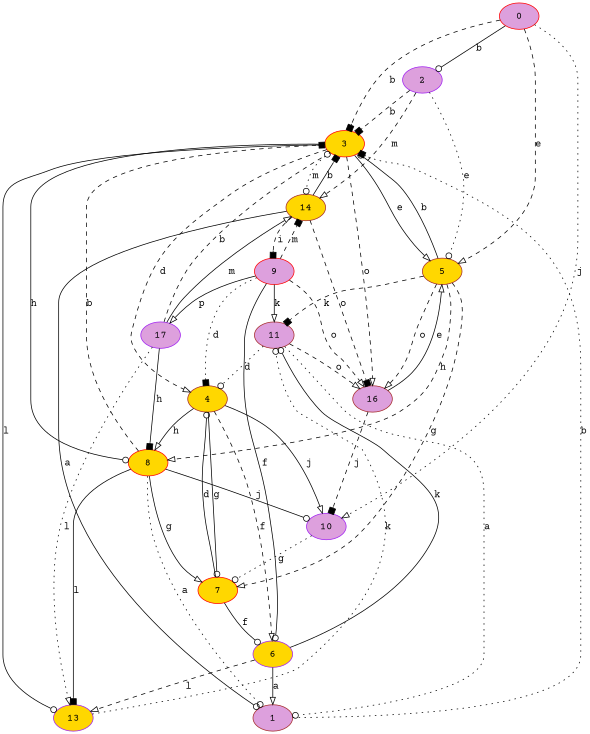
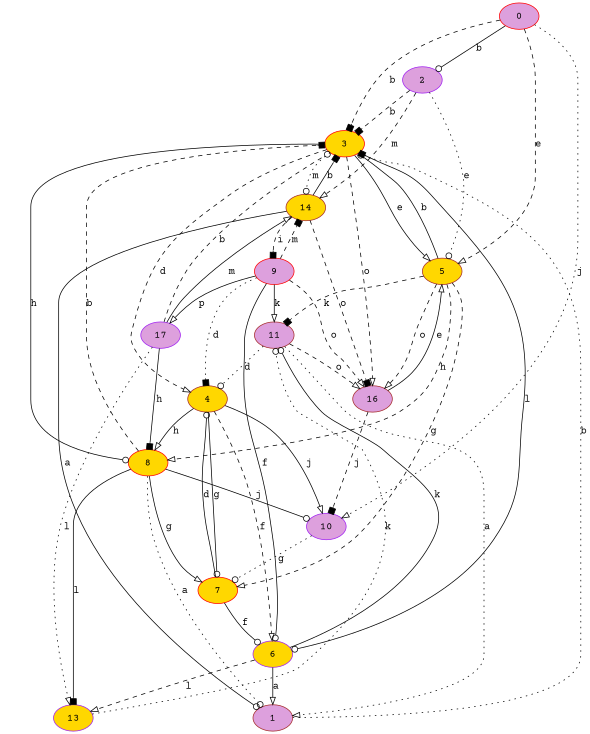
  strict digraph {
    fontname="Courier Prime"
    node [color=brown fillcolor=gold fontname="Courier Prime" style=filled]
    edge [arrowhead=onormal fontname="Courier Prime" style=solid]
    3 [color=red]
    1 [fillcolor=plum]
    5
    14
    4
    8 [color=red]
    13 [color=purple]
    16 [fillcolor=plum]
    2 [color=purple fillcolor=plum]
    7 [color=red]
    11 [fillcolor=plum]
    9 [color=red fillcolor=plum]
    6 [color=purple]
    10 [color=purple fillcolor=plum]
    0 [color=red fillcolor=plum]
    17 [color=purple fillcolor=plum]
    3 -> 5 [label=e]
    3 -> 14 [arrowhead=odot label=m style=dotted]
    3 -> 4 [label=d style=dashed]
    3 -> 8 [arrowhead=odot label=h]
-   3 -> 13 [arrowhead=odot label=l]
+   3 -> 6 [arrowhead=odot label=l]
    3 -> 16 [label=o style=dashed]
    1 -> 3 [arrowhead=box label=b style=dotted]
    5 -> 3 [arrowhead=odot label=b]
    5 -> 8 [label=h style=dashed]
    5 -> 16 [label=o style=dashed]
    5 -> 7 [label=g style=dashed]
    5 -> 11 [arrowhead=box label=k style=dashed]
    14 -> 3 [arrowhead=box label=b]
    14 -> 1 [arrowhead=odot label=a]
    14 -> 16 [arrowhead=box label=o style=dashed]
    14 -> 9 [arrowhead=box label=i style=dashed]
    4 -> 8 [label=h]
    4 -> 7 [arrowhead=odot label=g]
    4 -> 6 [label=f style=dashed]
    4 -> 10 [label=j]
    8 -> 3 [arrowhead=box label=b style=dashed]
    8 -> 1 [arrowhead=odot label=a style=dotted]
    8 -> 13 [arrowhead=box label=l]
    8 -> 7 [label=g]
    8 -> 10 [arrowhead=odot label=j]
    13 -> 11 [arrowhead=odot label=k style=dotted]
    16 -> 5 [label=e]
    16 -> 10 [arrowhead=box label=j style=dashed]
    2 -> 3 [arrowhead=box label=b style=dashed]
    2 -> 5 [arrowhead=odot label=e style=dotted]
    2 -> 14 [label=m style=dashed]
    7 -> 4 [arrowhead=odot label=d]
    7 -> 6 [arrowhead=odot label=f]
-   11 -> 1 [arrowhead=odot label=a style=dotted]
+   11 -> 1 [label=a style=dotted]
    11 -> 4 [arrowhead=odot label=d style=dotted]
    11 -> 16 [label=o style=dashed]
    9 -> 14 [arrowhead=box label=m style=dashed]
    9 -> 4 [arrowhead=box label=d style=dotted]
    9 -> 16 [label=o style=dashed]
    9 -> 11 [label=k]
    9 -> 6 [arrowhead=odot label=f]
    9 -> 17 [label=p]
    6 -> 1 [label=a]
    6 -> 13 [label=l style=dashed]
    6 -> 11 [arrowhead=odot label=k]
    10 -> 7 [arrowhead=odot label=g style=dotted]
    0 -> 3 [arrowhead=box label=b style=dashed]
    0 -> 5 [label=e style=dashed]
    0 -> 2 [arrowhead=odot label=b]
    0 -> 10 [label=j style=dotted]
    17 -> 3 [arrowhead=odot label=b style=dashed]
    17 -> 14 [label=m]
    17 -> 8 [arrowhead=box label=h]
    17 -> 13 [label=l style=dotted]
  }
